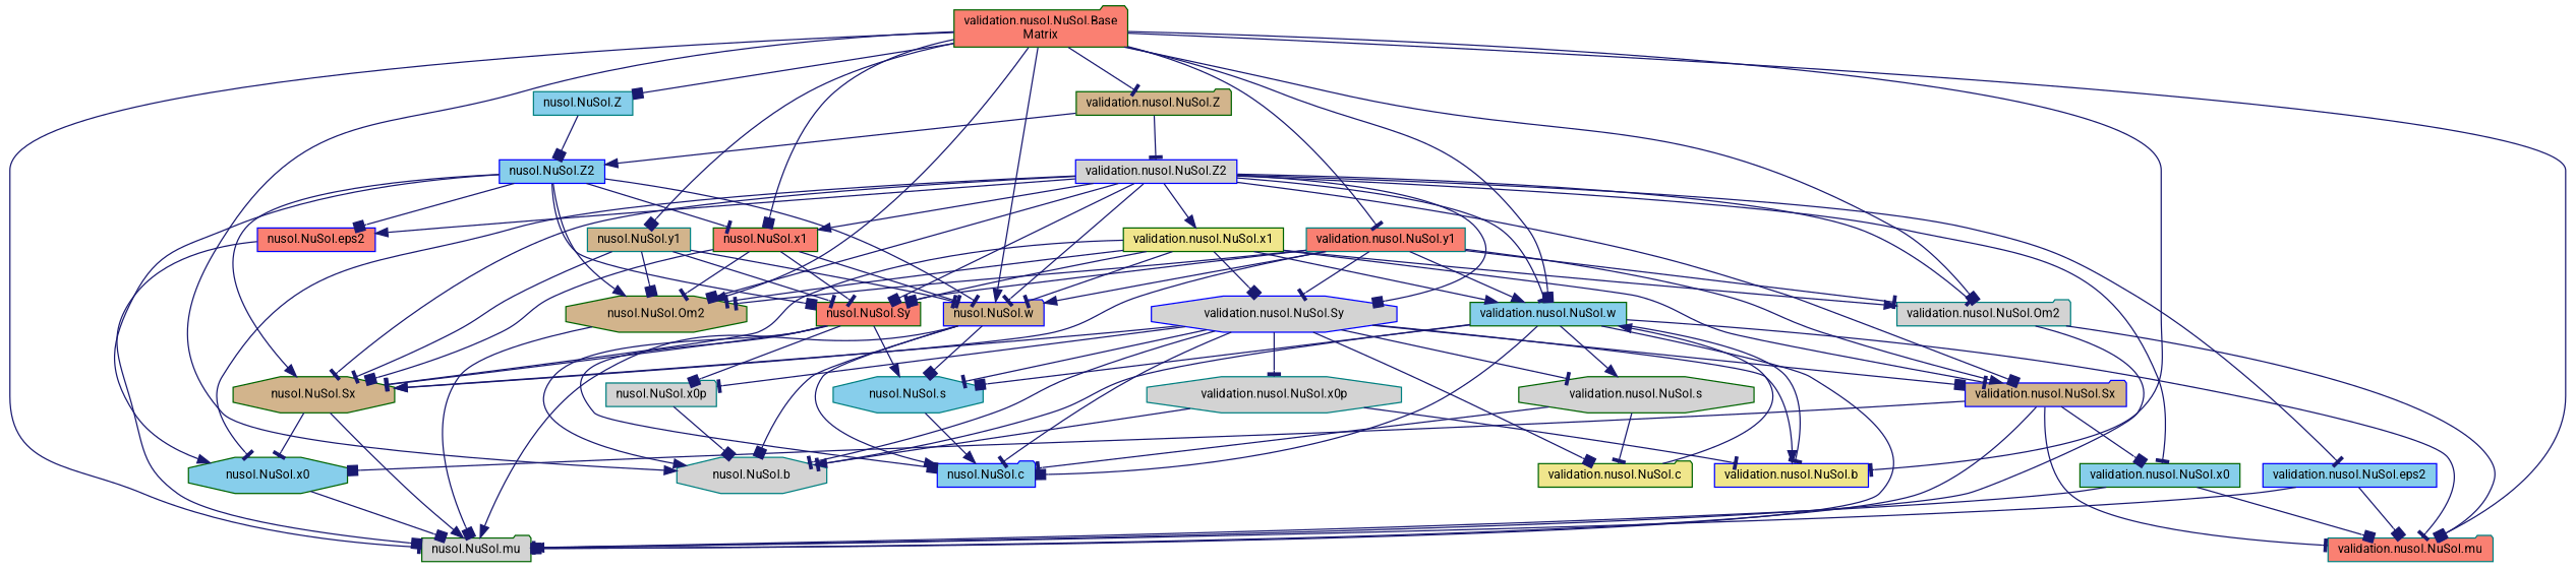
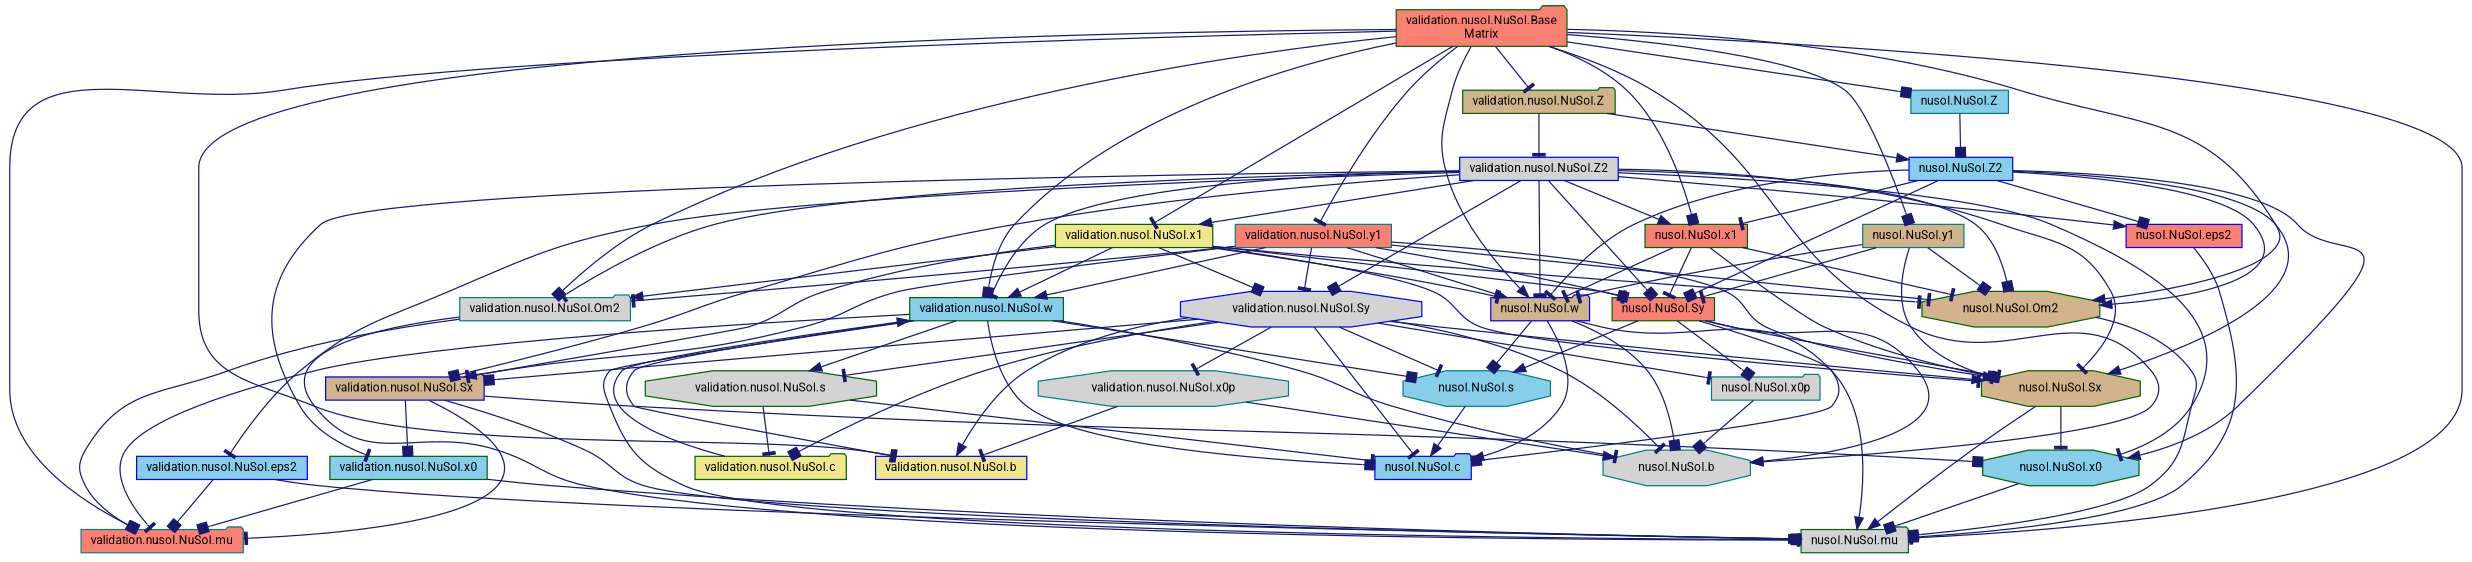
  digraph {
    fontname=Roboto
    rankdir=TB
    node [color=darkgreen fillcolor=lightgrey fontname=Roboto fontsize=10 shape=box style=filled]
    edge [arrowhead=tee color=midnightblue fontname=Roboto fontsize=10 labelfontname=Helvetica labelfontsize=10 style=solid]
    n1 [fillcolor=salmon fontcolor=black height=0.2 label="validation.nusol.NuSol.Base\lMatrix" shape=folder width=0.4]
    n2 [color=teal height=0.2 label="nusol.NuSol.b" shape=octagon width=0.4]
    n3 [color=blue fillcolor=khaki height=0.2 label="validation.nusol.NuSol.b" width=0.4]
    n4 [height=0.2 label="nusol.NuSol.mu" shape=folder width=0.4]
    n5 [color=teal fillcolor=salmon height=0.2 label="validation.nusol.NuSol.mu" shape=folder width=0.4]
    n6 [fillcolor=tan height=0.2 label="nusol.NuSol.Om2" shape=octagon width=0.4]
    n7 [color=teal height=0.2 label="validation.nusol.NuSol.Om2" shape=folder width=0.4]
    n8 [fillcolor=skyblue height=0.2 label="validation.nusol.NuSol.w" width=0.4]
    n9 [color=blue fillcolor=tan height=0.2 label="nusol.NuSol.w" shape=folder width=0.4]
    n10 [fillcolor=salmon height=0.2 label="nusol.NuSol.x1" width=0.4]
    n11 [fillcolor=khaki height=0.2 label="validation.nusol.NuSol.x1" width=0.4]
    n12 [color=teal fillcolor=salmon height=0.2 label="validation.nusol.NuSol.y1" width=0.4]
    n13 [color=teal fillcolor=tan height=0.2 label="nusol.NuSol.y1" width=0.4]
    n14 [color=teal fillcolor=skyblue height=0.2 label="nusol.NuSol.Z" width=0.4]
    n15 [fillcolor=tan height=0.2 label="validation.nusol.NuSol.Z" shape=folder width=0.4]
    n16 [color=blue fillcolor=skyblue height=0.2 label="nusol.NuSol.c" shape=folder width=0.4]
    n17 [height=0.2 label="validation.nusol.NuSol.s" shape=octagon width=0.4]
    n18 [color=teal fillcolor=skyblue height=0.2 label="nusol.NuSol.s" shape=octagon width=0.4]
    n19 [fillcolor=tan height=0.2 label="nusol.NuSol.Sx" shape=octagon width=0.4]
    n20 [fillcolor=salmon height=0.2 label="nusol.NuSol.Sy" width=0.4]
    n21 [color=blue fillcolor=tan height=0.2 label="validation.nusol.NuSol.Sx" shape=folder width=0.4]
    n22 [color=blue height=0.2 label="validation.nusol.NuSol.Sy" shape=octagon width=0.4]
    n23 [color=blue fillcolor=skyblue height=0.2 label="nusol.NuSol.Z2" width=0.4]
    n24 [color=blue height=0.2 label="validation.nusol.NuSol.Z2" width=0.4]
    n25 [fillcolor=khaki height=0.2 label="validation.nusol.NuSol.c" shape=folder width=0.4]
    n26 [fillcolor=skyblue height=0.2 label="nusol.NuSol.x0" shape=octagon width=0.4]
    n27 [color=teal height=0.2 label="nusol.NuSol.x0p" shape=folder width=0.4]
    n28 [fillcolor=skyblue height=0.2 label="validation.nusol.NuSol.x0" width=0.4]
    n29 [color=teal height=0.2 label="validation.nusol.NuSol.x0p" shape=octagon width=0.4]
    n30 [color=blue fillcolor=salmon height=0.2 label="nusol.NuSol.eps2" width=0.4]
    n31 [color=blue fillcolor=skyblue height=0.2 label="validation.nusol.NuSol.eps2" width=0.4]
    n1 -> n2 [arrowhead=normal]
    n1 -> n3
    n1 -> n4
    n1 -> n5 [arrowhead=box]
    n1 -> n6 [arrowhead=normal]
    n1 -> n7 [arrowhead=box]
    n1 -> n8 [arrowhead=box]
    n1 -> n9 [arrowhead=normal]
    n1 -> n10 [arrowhead=box]
+   n1 -> n11
    n1 -> n12
    n1 -> n13 [arrowhead=box]
    n1 -> n14 [arrowhead=box]
    n1 -> n15
    n6 -> n4 [arrowhead=box]
    n7 -> n4
    n7 -> n5 [arrowhead=box]
    n8 -> n2
    n8 -> n3
    n8 -> n4 [arrowhead=box]
    n8 -> n5
    n8 -> n16 [arrowhead=box]
    n8 -> n17 [arrowhead=normal]
    n8 -> n18 [arrowhead=box]
    n9 -> n2 [arrowhead=box]
    n9 -> n4 [arrowhead=normal]
    n9 -> n16 [arrowhead=normal]
    n9 -> n18 [arrowhead=box]
    n10 -> n6
    n10 -> n9
    n10 -> n19 [arrowhead=box]
    n10 -> n20
    n11 -> n6
    n11 -> n7 [arrowhead=normal]
    n11 -> n8 [arrowhead=normal]
    n11 -> n9
    n11 -> n19
    n11 -> n20 [arrowhead=box]
    n11 -> n21
    n11 -> n22 [arrowhead=box]
    n12 -> n6
    n12 -> n7
    n12 -> n8 [arrowhead=normal]
    n12 -> n9 [arrowhead=normal]
    n12 -> n19 [arrowhead=normal]
    n12 -> n20
    n12 -> n21 [arrowhead=normal]
    n12 -> n22
    n13 -> n6 [arrowhead=box]
    n13 -> n9
    n13 -> n19
    n13 -> n20
    n14 -> n23 [arrowhead=box]
    n15 -> n23 [arrowhead=normal]
    n15 -> n24
    n17 -> n16
    n17 -> n25
    n18 -> n16 [arrowhead=normal]
    n19 -> n4 [arrowhead=normal]
    n19 -> n26
    n20 -> n2 [arrowhead=normal]
    n20 -> n16 [arrowhead=box]
    n20 -> n18 [arrowhead=normal]
    n20 -> n19
    n20 -> n27 [arrowhead=box]
    n21 -> n4 [arrowhead=box]
    n21 -> n5
    n21 -> n26 [arrowhead=box]
    n21 -> n28 [arrowhead=box]
    n22 -> n2
    n22 -> n3 [arrowhead=normal]
    n22 -> n16
    n22 -> n17
    n22 -> n18
    n22 -> n19 [arrowhead=normal]
    n22 -> n21 [arrowhead=box]
    n22 -> n25 [arrowhead=box]
    n22 -> n27
    n22 -> n29
    n23 -> n6 [arrowhead=normal]
    n23 -> n9
    n23 -> n10
    n23 -> n19 [arrowhead=normal]
    n23 -> n20 [arrowhead=box]
    n23 -> n26 [arrowhead=normal]
    n23 -> n30 [arrowhead=box]
    n24 -> n6 [arrowhead=box]
    n24 -> n7
    n24 -> n8
    n24 -> n9
    n24 -> n10 [arrowhead=normal]
    n24 -> n11 [arrowhead=normal]
    n24 -> n19
    n24 -> n20 [arrowhead=box]
    n24 -> n21 [arrowhead=box]
    n24 -> n22 [arrowhead=box]
    n24 -> n26
    n24 -> n28
    n24 -> n30 [arrowhead=normal]
    n24 -> n31
    n25 -> n8 [arrowhead=normal]
    n26 -> n4 [arrowhead=box]
    n27 -> n2 [arrowhead=box]
    n28 -> n4 [arrowhead=normal]
    n28 -> n5 [arrowhead=box]
    n29 -> n2 [arrowhead=normal]
    n29 -> n3
    n30 -> n4 [arrowhead=box]
    n31 -> n4 [arrowhead=normal]
    n31 -> n5 [arrowhead=box]
  }
